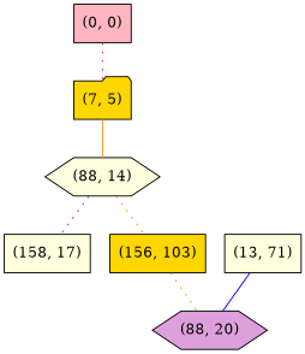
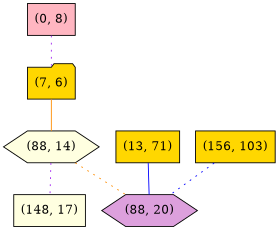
  graph {
    node [fillcolor=lightyellow shape=box style=filled]
    edge [color=purple style=dotted weight=1]
-   "(0, 0)" [fillcolor=lightpink]
-   "(7, 6)" [fillcolor=gold shape=folder label="(7, 5)"]
+   "(0, 0)" [fillcolor=lightpink label="(0, 8)"]
+   "(7, 6)" [fillcolor=gold shape=folder]
    "(88, 14)" [shape=hexagon]
-   "(158, 17)"
+   "(158, 17)" [label="(148, 17)"]
    "(88, 20)" [fillcolor=plum shape=hexagon]
-   "(13, 71)"
+   "(13, 71)" [fillcolor=gold]
    "(156, 103)" [fillcolor=gold]
    "(0, 0)" -- "(7, 6)" [weight=4]
    "(7, 6)" -- "(88, 14)" [color=darkorange style=solid]
    "(88, 14)" -- "(158, 17)"
-   "(88, 14)" -- "(156, 103)" [color=darkorange]
+   "(88, 14)" -- "(88, 20)" [color=darkorange]
    "(13, 71)" -- "(88, 20)" [color=blue style=solid]
-   "(156, 103)" -- "(88, 20)" [color=darkorange]
+   "(156, 103)" -- "(88, 20)" [color=blue]
  }
